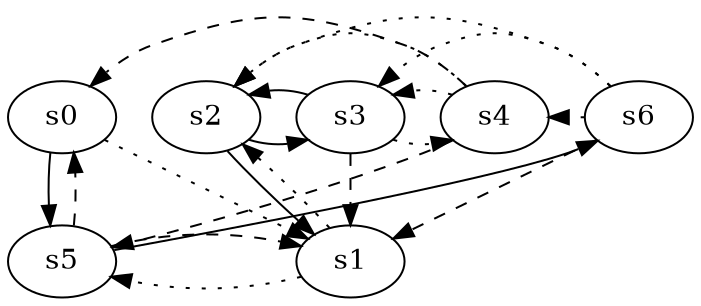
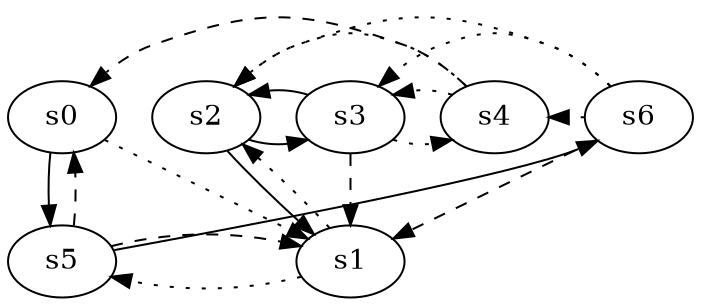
  digraph {
    node [player=1]
    edge [style=dotted]
    s0 [player=0]
    s1
    s5
    s2
    s6
    s3
    s4
    s0 -> s1 [constraint="time % 4 == 2 && time % 4 == 3"]
    s0 -> s5 [style=solid]
    s1 -> s5 [constraint="time == 0 || time == 14"]
    s1 -> s2 [constraint="time % 4 == 0 && time % 5 == 3"]
    s5 -> s0 [constraint="time == 4 || time == 9 || time == 20 || time == 24" style=dashed]
    s5 -> s1 [constraint="time == 0 || time == 9 || time == 11" style=dashed]
    s5 -> s6 [constraint="time % 3 == 2 && time % 4 == 1" style=solid]
    s2 -> s1 [constraint="time % 7 == 4" style=solid]
    s2 -> s3 [constraint="time % 5 == 4 || time % 3 == 2" style=solid]
    s6 -> s1 [constraint="!(time % 2 == 0)" style=dashed]
    s6 -> s2 [constraint="time % 5 == 1"]
    s6 -> s3 [constraint="!(time % 5 == 2)"]
    s6 -> s4 [constraint="!(time % 5 == 3)"]
    s3 -> s1 [style=dashed]
    s3 -> s2 [constraint="time % 2 == 0 && time % 3 == 0" style=solid]
    s3 -> s4 [constraint="!(time % 2 == 1)"]
    s4 -> s0 [constraint="time % 6 == 4" style=dashed]
-   s4 -> s5 [constraint="time == 0 || time == 1 || time == 8 || time == 16 || time == 17" style=dashed]
    s4 -> s2 [constraint="time == 3 || time == 5 || time == 11 || time == 18"]
    s4 -> s3 [constraint="time % 2 == 0 || time % 4 == 0"]
  }
